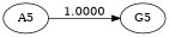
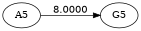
  strict graph {
    rankdir=LR
    A5 [height=0.5 width=0.75]
    G5 [height=0.5 width=0.75]
-   A5 -- G5 [arrowtype=normal dir=forward label=1.0000]
+   A5 -- G5 [arrowtype=normal dir=forward label=8.0000]
  }
